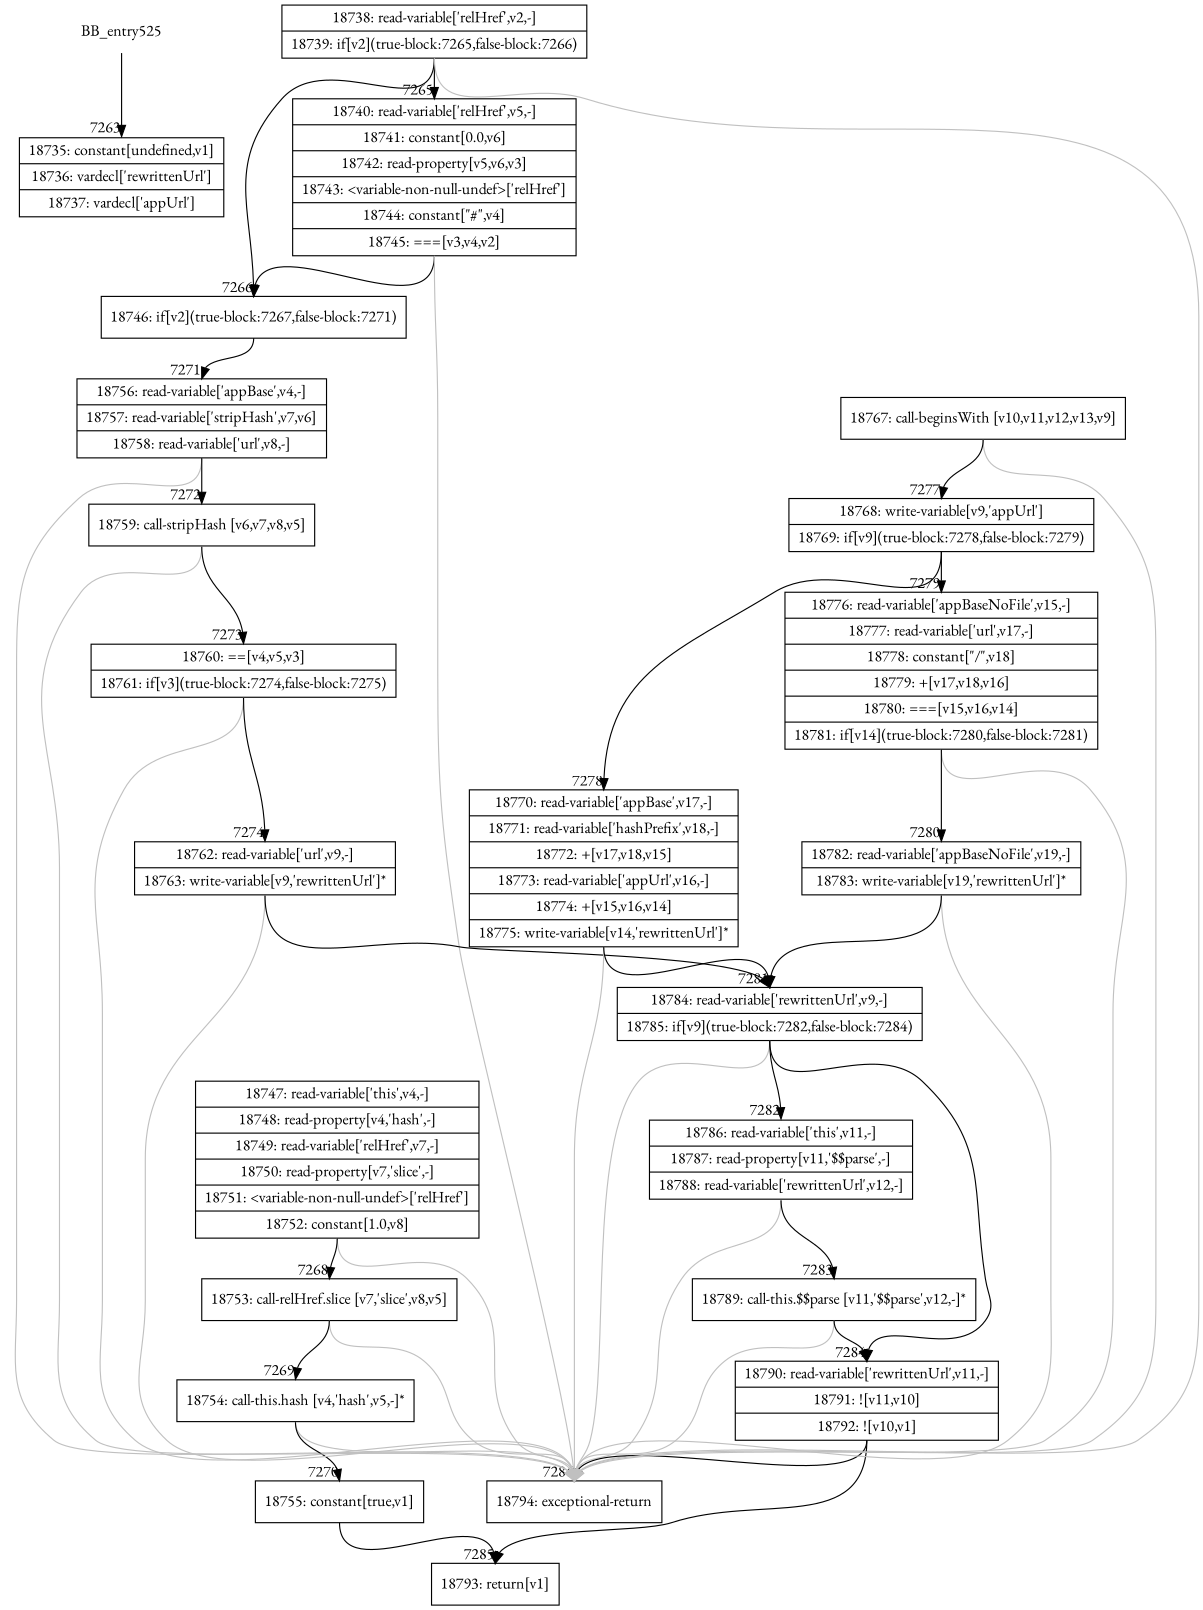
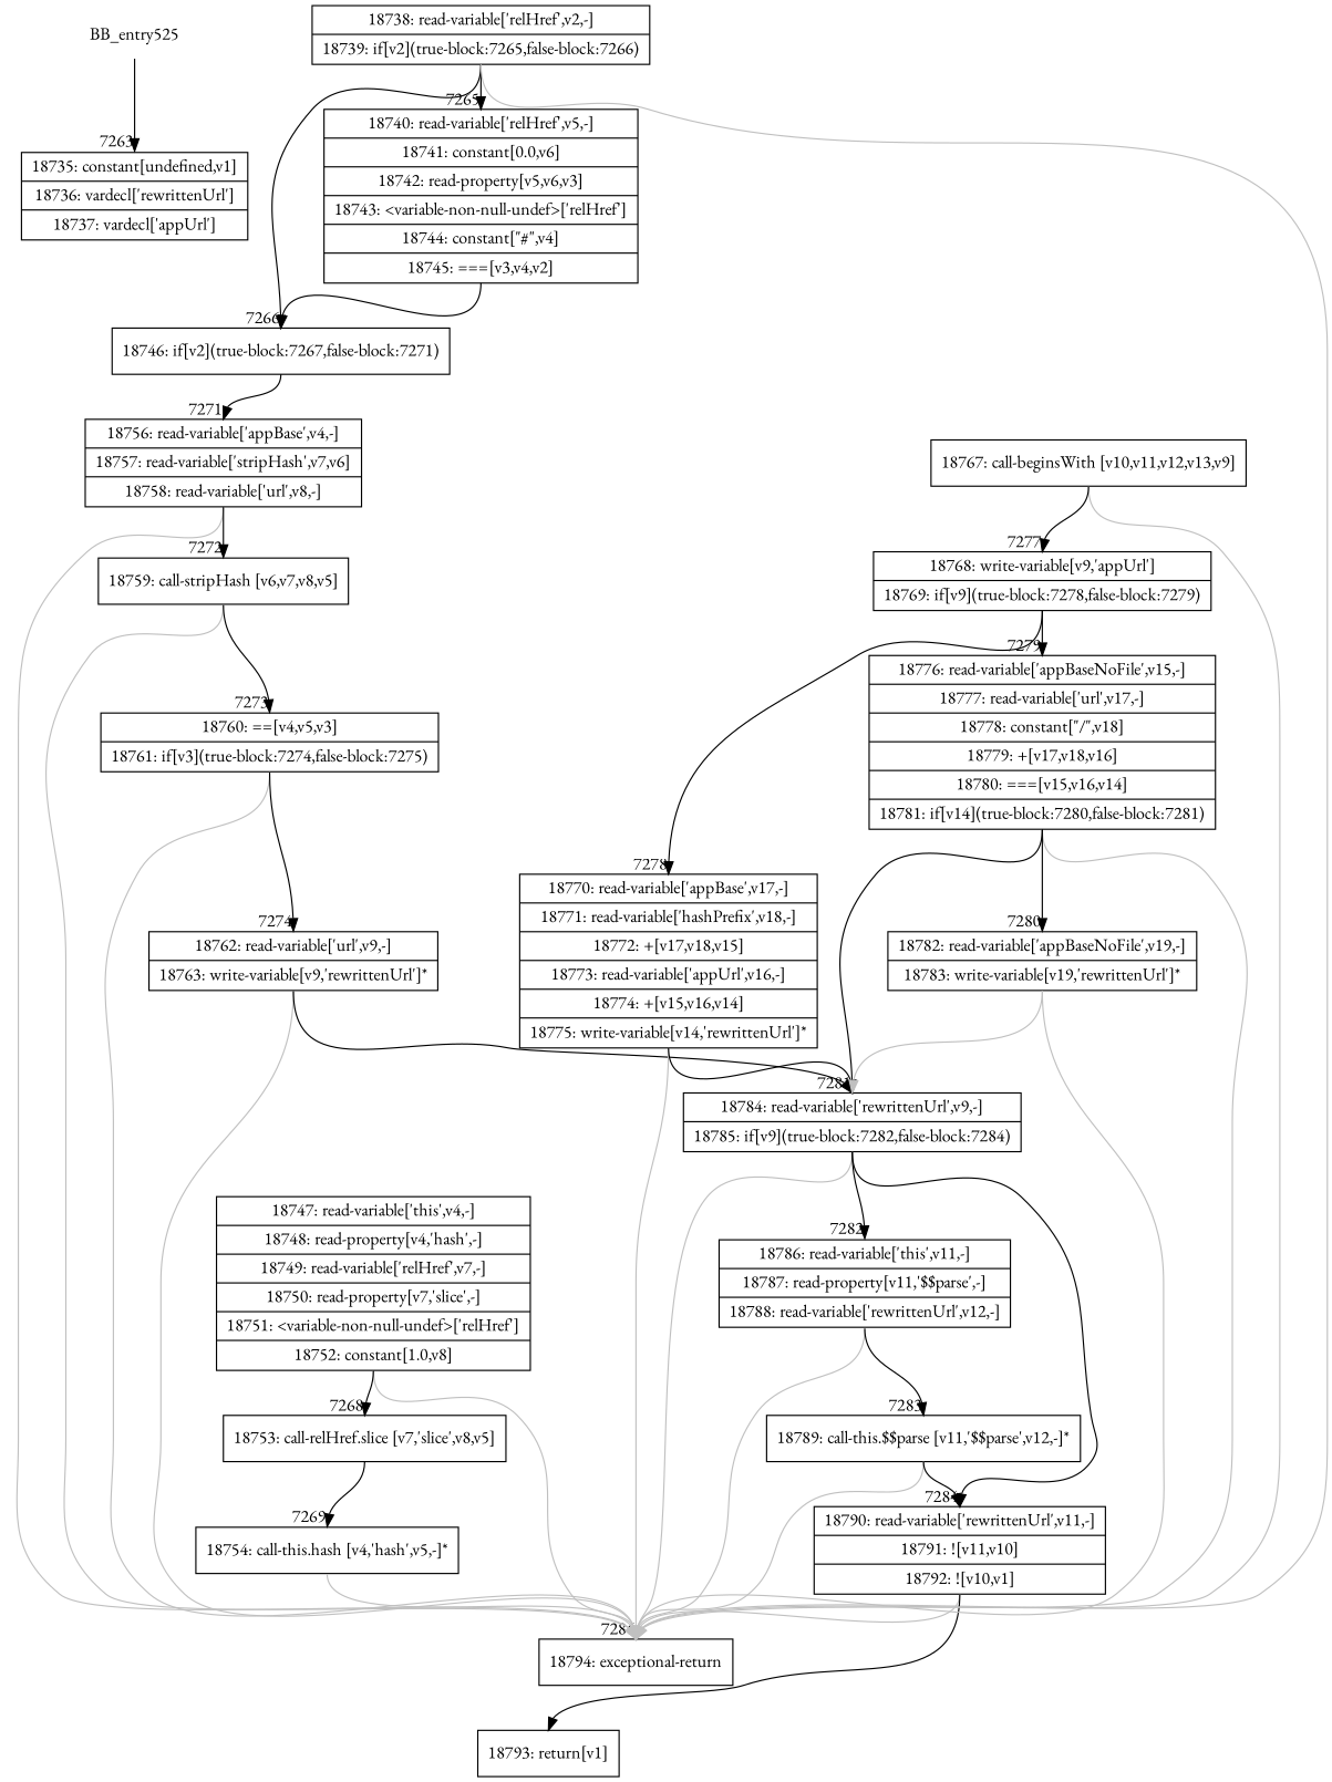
  digraph {
    fontname="EB Garamond"
    rankdir=TD
    node [fontname="EB Garamond" shape=record]
    edge [fontname="EB Garamond" headport=n tailport=s]
    n1 [label=BB_entry525 shape=none]
    n2 [label="{18735: constant[undefined,v1]|18736: vardecl['rewrittenUrl']|18737: vardecl['appUrl']}"]
    n3 [label="{18738: read-variable['relHref',v2,-]|18739: if[v2](true-block:7265,false-block:7266)}"]
    n4 [label="{18746: if[v2](true-block:7267,false-block:7271)}"]
    n5 [label="{18740: read-variable['relHref',v5,-]|18741: constant[0.0,v6]|18742: read-property[v5,v6,v3]|18743: \<variable-non-null-undef\>['relHref']|18744: constant[\"#\",v4]|18745: ===[v3,v4,v2]}"]
    n6 [label="{18794: exceptional-return}"]
    n7 [label="{18756: read-variable['appBase',v4,-]|18757: read-variable['stripHash',v7,v6]|18758: read-variable['url',v8,-]}"]
    n8 [label="{18747: read-variable['this',v4,-]|18748: read-property[v4,'hash',-]|18749: read-variable['relHref',v7,-]|18750: read-property[v7,'slice',-]|18751: \<variable-non-null-undef\>['relHref']|18752: constant[1.0,v8]}"]
    n9 [label="{18753: call-relHref.slice [v7,'slice',v8,v5]}"]
    n10 [label="{18759: call-stripHash [v6,v7,v8,v5]}"]
    n11 [label="{18754: call-this.hash [v4,'hash',v5,-]*}"]
    n12 [label="{18760: ==[v4,v5,v3]|18761: if[v3](true-block:7274,false-block:7275)}"]
-   n13 [label="{18755: constant[true,v1]}"]
    n14 [label="{18793: return[v1]}"]
    n15 [label="{18762: read-variable['url',v9,-]|18763: write-variable[v9,'rewrittenUrl']*}"]
    n16 [label="{18784: read-variable['rewrittenUrl',v9,-]|18785: if[v9](true-block:7282,false-block:7284)}"]
    n17 [label="{18786: read-variable['this',v11,-]|18787: read-property[v11,'$$parse',-]|18788: read-variable['rewrittenUrl',v12,-]}"]
    n18 [label="{18790: read-variable['rewrittenUrl',v11,-]|18791: ![v11,v10]|18792: ![v10,v1]}"]
    n19 [label="{18767: call-beginsWith [v10,v11,v12,v13,v9]}"]
    n20 [label="{18768: write-variable[v9,'appUrl']|18769: if[v9](true-block:7278,false-block:7279)}"]
    n21 [label="{18789: call-this.$$parse [v11,'$$parse',v12,-]*}"]
    n22 [label="{18770: read-variable['appBase',v17,-]|18771: read-variable['hashPrefix',v18,-]|18772: +[v17,v18,v15]|18773: read-variable['appUrl',v16,-]|18774: +[v15,v16,v14]|18775: write-variable[v14,'rewrittenUrl']*}"]
    n23 [label="{18776: read-variable['appBaseNoFile',v15,-]|18777: read-variable['url',v17,-]|18778: constant[\"/\",v18]|18779: +[v17,v18,v16]|18780: ===[v15,v16,v14]|18781: if[v14](true-block:7280,false-block:7281)}"]
    n24 [label="{18782: read-variable['appBaseNoFile',v19,-]|18783: write-variable[v19,'rewrittenUrl']*}"]
    n1 -> n2 [headlabel="    7263"]
    n3 -> n4 [headlabel="      7266"]
    n3 -> n5 [headlabel="      7265"]
    n3 -> n6 [color=gray headlabel="      7286"]
    n4 -> n7 [headlabel="      7271"]
    n5 -> n4
-   n5 -> n6 [color=gray]
    n7 -> n6 [color=gray]
    n7 -> n10 [headlabel="      7272"]
    n8 -> n6 [color=gray]
    n8 -> n9 [headlabel="      7268"]
-   n9 -> n6 [color=gray]
    n9 -> n11 [headlabel="      7269"]
    n10 -> n6 [color=gray]
    n10 -> n12 [headlabel="      7273"]
    n11 -> n6 [color=gray]
-   n11 -> n13 [headlabel="      7270"]
    n12 -> n6 [color=gray]
    n12 -> n15 [headlabel="      7274"]
-   n13 -> n14 [headlabel="      7285"]
    n15 -> n6 [color=gray]
    n15 -> n16 [headlabel="      7281"]
    n16 -> n6 [color=gray]
    n16 -> n17 [headlabel="      7282"]
    n16 -> n18 [headlabel="      7284"]
    n17 -> n6 [color=gray]
    n17 -> n21 [headlabel="      7283"]
-   n18 -> n6 [color=black]
+   n18 -> n6 [color=gray]
    n18 -> n14
    n19 -> n6 [color=gray]
    n19 -> n20 [headlabel="      7277"]
    n20 -> n22 [headlabel="      7278"]
    n20 -> n23 [headlabel="      7279"]
    n21 -> n6 [color=gray]
    n21 -> n18
    n22 -> n6 [color=gray]
    n22 -> n16
    n23 -> n6 [color=gray]
+   n23 -> n16
    n23 -> n24 [headlabel="      7280"]
    n24 -> n6 [color=gray]
-   n24 -> n16
+   n24 -> n16 [color=gray]
  }
